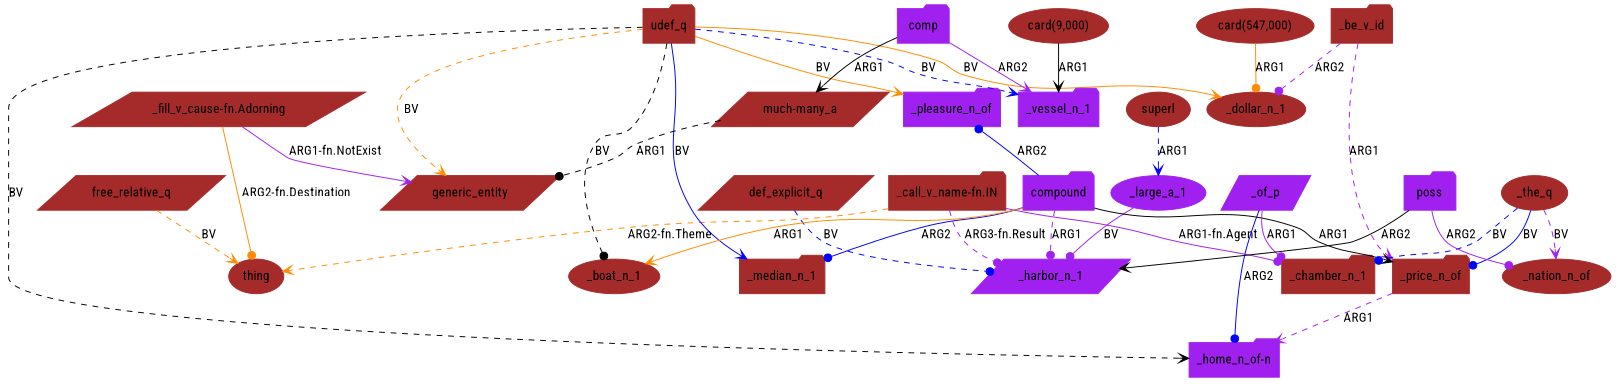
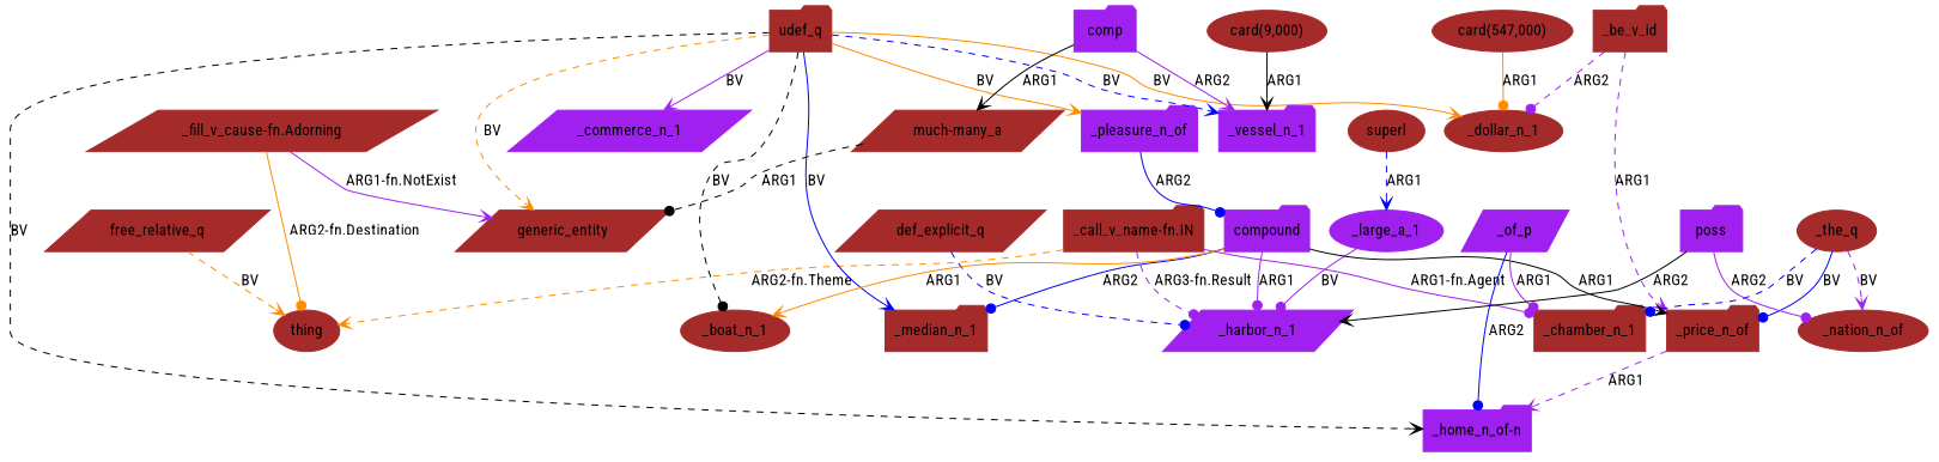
  digraph {
    fontname="Roboto Condensed"
    node [color=brown fontname="Roboto Condensed" shape=folder style=filled]
    edge [arrowhead=vee color=purple fontname="Roboto Condensed" style=solid]
    superl [shape=ellipse]
    _large_a_1 [color=purple shape=ellipse]
    _harbor_n_1 [color=purple shape=parallelogram]
    "_call_v_name-fn.IN"
    thing [shape=ellipse]
    _chamber_n_1
    def_explicit_q [shape=parallelogram]
    generic_entity [shape=parallelogram]
    udef_q
    _median_n_1
    "_home_n_of-n" [color=purple]
    _dollar_n_1 [shape=ellipse]
+   _commerce_n_1 [color=purple shape=parallelogram]
    _pleasure_n_of [color=purple]
    _boat_n_1 [shape=ellipse]
    _vessel_n_1 [color=purple]
    _be_v_id
    _price_n_of
    "much-many_a" [shape=parallelogram]
    "_fill_v_cause-fn.Adorning" [shape=parallelogram]
    compound [color=purple]
    "card(547,000)" [shape=ellipse]
    _the_q [shape=ellipse]
    _nation_n_of [shape=ellipse]
    _of_p [color=purple shape=parallelogram]
    comp [color=purple]
    free_relative_q [shape=parallelogram]
    poss [color=purple]
    "card(9,000)" [shape=ellipse]
    superl -> _large_a_1 [color=blue label=ARG1 style=dashed]
    _large_a_1 -> _harbor_n_1 [arrowhead=dot label=BV]
    "_call_v_name-fn.IN" -> _harbor_n_1 [arrowhead=dot label="ARG3-fn.Result" style=dashed]
    "_call_v_name-fn.IN" -> thing [color=darkorange label="ARG2-fn.Theme" style=dashed]
    "_call_v_name-fn.IN" -> _chamber_n_1 [arrowhead=dot label="ARG1-fn.Agent"]
    def_explicit_q -> _harbor_n_1 [arrowhead=dot color=blue label=BV style=dashed]
    udef_q -> generic_entity [color=darkorange label=BV style=dashed]
    udef_q -> _median_n_1 [color=blue label=BV]
    udef_q -> "_home_n_of-n" [color=black label=BV style=dashed]
    udef_q -> _dollar_n_1 [color=darkorange label=BV]
+   udef_q -> _commerce_n_1 [label=BV]
    udef_q -> _pleasure_n_of [color=darkorange label=BV]
    udef_q -> _boat_n_1 [arrowhead=dot color=black label=BV style=dashed]
    udef_q -> _vessel_n_1 [color=blue label=BV style=dashed]
    _be_v_id -> _dollar_n_1 [arrowhead=dot label=ARG2 style=dashed]
    _be_v_id -> _price_n_of [label=ARG1 style=dashed]
    _price_n_of -> "_home_n_of-n" [label=ARG1 style=dashed]
    "much-many_a" -> generic_entity [arrowhead=dot color=black label=ARG1 style=dashed]
    "_fill_v_cause-fn.Adorning" -> thing [arrowhead=dot color=darkorange label="ARG2-fn.Destination"]
    "_fill_v_cause-fn.Adorning" -> generic_entity [label="ARG1-fn.NotExist"]
-   compound -> _harbor_n_1 [arrowhead=dot label=ARG1 style=dashed]
+   compound -> _harbor_n_1 [arrowhead=dot label=ARG1]
    compound -> _median_n_1 [arrowhead=dot color=blue label=ARG2]
-   compound -> _pleasure_n_of [arrowhead=dot color=blue label=ARG2]
+   _pleasure_n_of -> compound [arrowhead=dot color=blue label=ARG2]
    compound -> _boat_n_1 [color=darkorange label=ARG1]
    compound -> _price_n_of [color=black label=ARG1]
    "card(547,000)" -> _dollar_n_1 [arrowhead=dot color=darkorange label=ARG1]
    _the_q -> _chamber_n_1 [arrowhead=dot color=blue label=BV style=dashed]
    _the_q -> _price_n_of [arrowhead=dot color=blue label=BV]
    _the_q -> _nation_n_of [label=BV style=dashed]
    _of_p -> _chamber_n_1 [arrowhead=dot label=ARG1]
    _of_p -> "_home_n_of-n" [arrowhead=dot color=blue label=ARG2]
    comp -> _vessel_n_1 [label=ARG2]
    comp -> "much-many_a" [color=black label=ARG1]
    free_relative_q -> thing [color=darkorange label=BV style=dashed]
    poss -> _harbor_n_1 [color=black label=ARG2]
    poss -> _nation_n_of [arrowhead=dot label=ARG2]
    "card(9,000)" -> _vessel_n_1 [color=black label=ARG1]
  }
